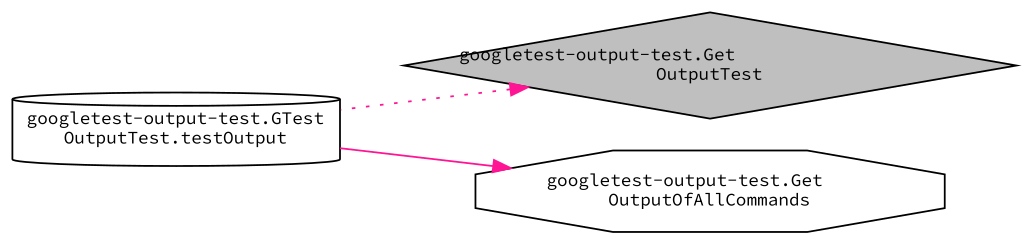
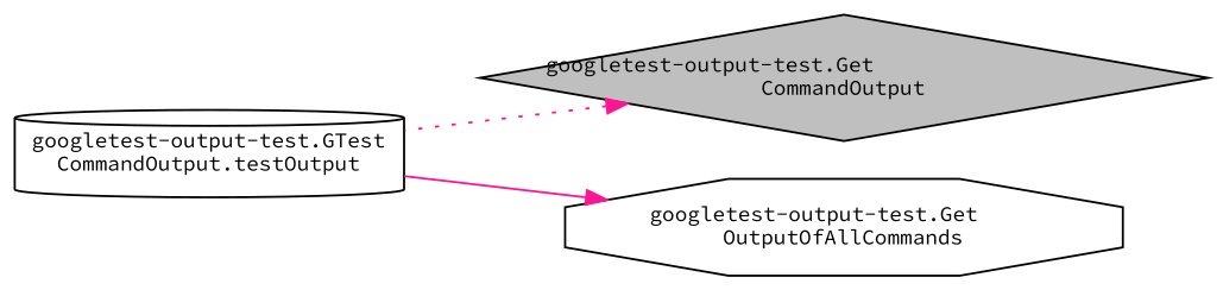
  digraph {
    fontname="Source Code Pro"
    rankdir=RL
    node [color=black fontname="Source Code Pro" fontsize=10]
    edge [color=deeppink dir=back fontname="Source Code Pro" fontsize=10 labelfontname=Helvetica labelfontsize=10]
-   n1 [fillcolor=grey75 fontcolor=black height=0.2 label="googletest-output-test.Get\lOutputTest" shape=diamond style=filled width=0.4]
-   n2 [height=0.2 label="googletest-output-test.GTest\lOutputTest.testOutput" shape=cylinder width=0.4]
+   n1 [fillcolor=grey75 fontcolor=black height=0.2 label="googletest-output-test.Get\lCommandOutput" shape=diamond style=filled width=0.4]
+   n2 [height=0.2 label="googletest-output-test.GTest\lCommandOutput.testOutput" shape=cylinder width=0.4]
    n3 [height=0.2 label="googletest-output-test.Get\lOutputOfAllCommands" shape=octagon width=0.4]
    n1 -> n2 [style=dotted]
    n3 -> n2 [style=solid]
  }
